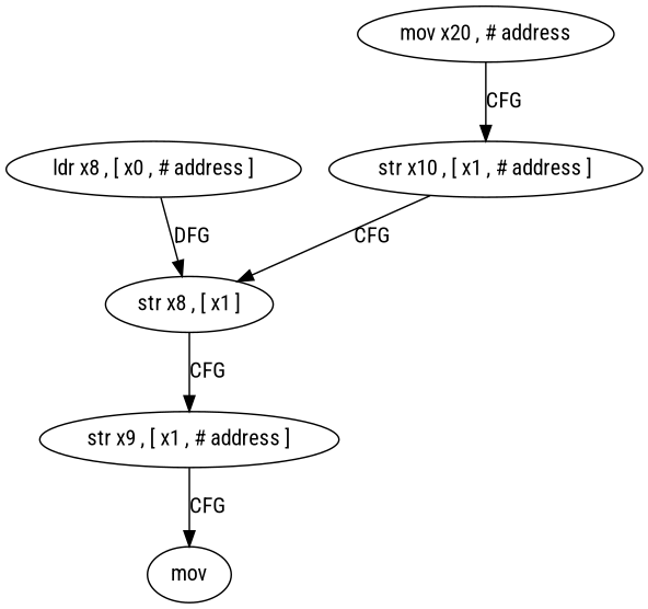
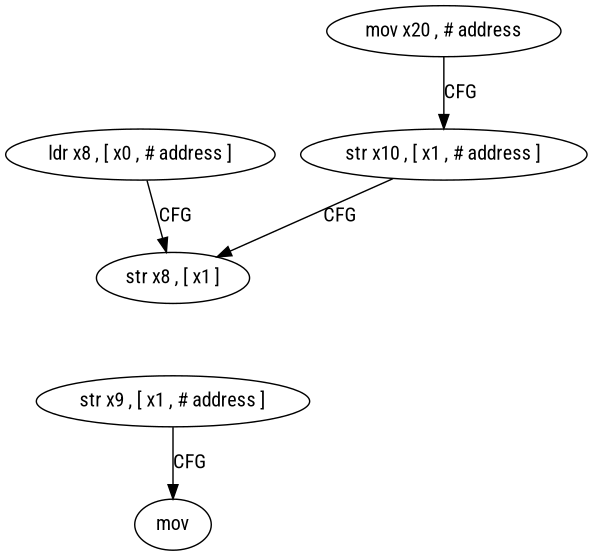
  digraph {
    fontname="Roboto Condensed"
    node [fontname="Roboto Condensed"]
    edge [fontname="Roboto Condensed"]
    n1 [label="ldr x8 , [ x0 , # address ]"]
    n2 [label="str x8 , [ x1 ]"]
    n3 [label="str x9 , [ x1 , # address ]"]
    n4 [label="mov x20 , # address"]
    n5 [label="str x10 , [ x1 , # address ]"]
    n6 [label=mov]
-   n1 -> n2 [label=DFG]
-   n2 -> n3 [label=CFG]
+   n1 -> n2 [label=CFG]
    n3 -> n6 [label=CFG]
    n4 -> n5 [label=CFG]
    n5 -> n2 [label=CFG]
  }
